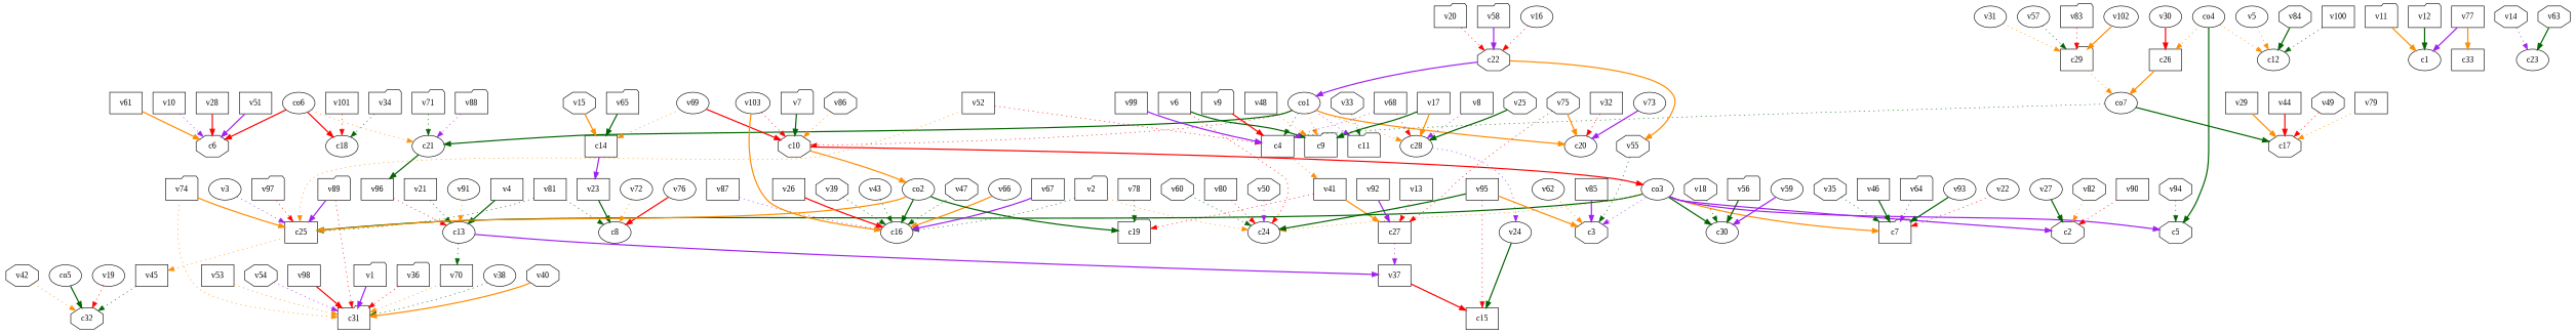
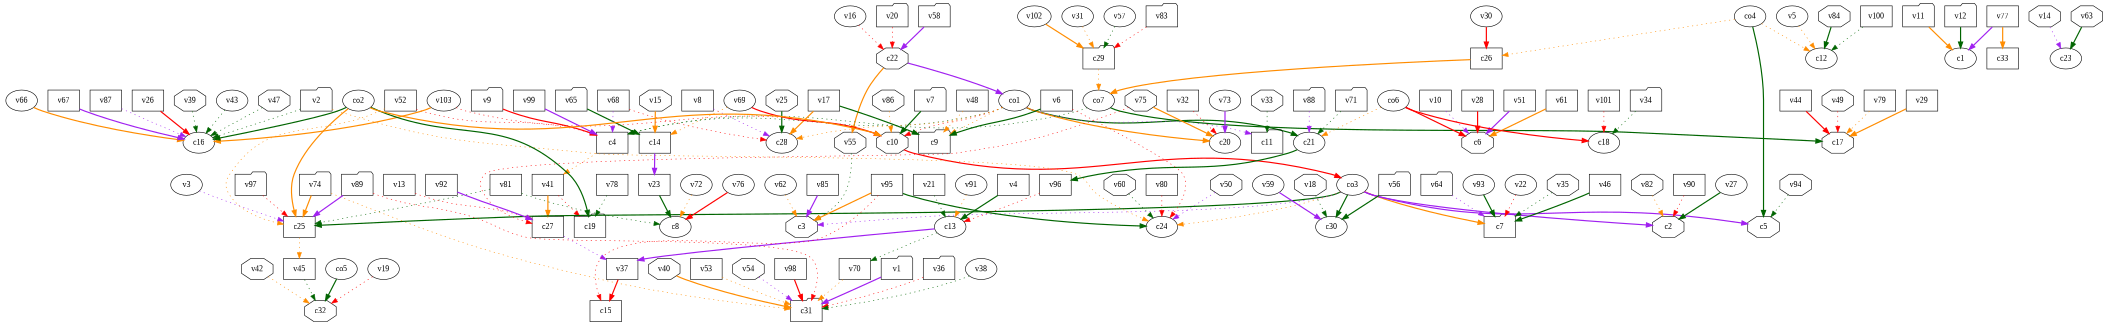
  strict digraph {
    fontname="Liberation Serif"
    node [fontname="Liberation Serif" shape=box]
    edge [color=darkgreen fontname="Liberation Serif" style=dotted weight=1]
    c4
    v41
    c27
    c19 [shape=folder]
    c10 [shape=octagon]
    co3 [shape=ellipse]
    c25
    c24 [shape=ellipse]
    c30 [shape=ellipse]
    c7 [shape=folder]
    c2 [shape=octagon]
    c3 [shape=octagon]
    c5 [shape=octagon]
    c13 [shape=ellipse]
    v37
    v70
    c15
    c31 [shape=folder]
    c14
    v23
    c8 [shape=ellipse]
    c21 [shape=ellipse]
    v96
    c22 [shape=octagon]
    v55 [shape=octagon]
    co1 [shape=ellipse]
    c28 [shape=ellipse]
    c9 [shape=folder]
    c20 [shape=ellipse]
    c11 [shape=folder]
    v45
    c32 [shape=octagon]
    co7 [shape=ellipse]
    c26
    c17 [shape=octagon]
-   v24 [shape=ellipse]
    c29 [shape=folder]
    v1 [shape=folder]
    v2 [shape=folder]
    c16 [shape=ellipse]
    v3 [shape=ellipse]
    v4
    v5 [shape=ellipse]
    c12 [shape=ellipse]
    v6
    v7 [shape=folder]
    v8
    v9 [shape=folder]
    c6 [shape=octagon]
    v10
    v11 [shape=folder]
    c1 [shape=ellipse]
    v12 [shape=folder]
    v13
    v14 [shape=octagon]
    c23 [shape=ellipse]
    v15 [shape=octagon]
    v16 [shape=ellipse]
    v17
    v18 [shape=octagon]
    v19 [shape=ellipse]
    v20 [shape=folder]
    v21
    v22 [shape=ellipse]
    v25 [shape=octagon]
    v26
    v27 [shape=ellipse]
    v28
    v29
    v30 [shape=ellipse]
    v31 [shape=ellipse]
    v32
    v33 [shape=octagon]
    v34 [shape=folder]
    c18 [shape=ellipse]
    v35 [shape=octagon]
    v36 [shape=folder]
    v38 [shape=ellipse]
    v39 [shape=octagon]
    v40 [shape=octagon]
    v42 [shape=octagon]
    v43 [shape=ellipse]
    v44
    v46
    v47 [shape=octagon]
    v48
    v49 [shape=octagon]
    v50 [shape=octagon]
    v51
    v52
    v53
    v54 [shape=octagon]
    v56 [shape=folder]
    v57 [shape=ellipse]
    v58 [shape=folder]
    v59 [shape=ellipse]
    v60 [shape=octagon]
    v61
    v62 [shape=ellipse]
    v63 [shape=octagon]
    v64 [shape=folder]
    v65 [shape=folder]
    v66 [shape=ellipse]
    v67
    v68
    v69 [shape=ellipse]
    v71 [shape=folder]
    v72 [shape=ellipse]
    v73 [shape=ellipse]
    v74 [shape=folder]
    v75 [shape=octagon]
    v76 [shape=ellipse]
    v77
    c33
    v78
    v79
    v80
    v81
    v82 [shape=octagon]
    v83 [shape=folder]
    v84 [shape=octagon]
    v85
    v86 [shape=octagon]
    v87
    v88 [shape=folder]
    v89 [shape=folder]
    v90
    v91 [shape=ellipse]
    v92
    v93 [shape=ellipse]
    v94 [shape=octagon]
    v95
    v97 [shape=folder]
    v98
    v99
    v100
    v101
    v102 [shape=ellipse]
    v103 [shape=ellipse]
    co2 [shape=ellipse]
    co4 [shape=ellipse]
    co5 [shape=ellipse]
    co6 [shape=ellipse]
    c4 -> v41 [color=darkorange]
    v41 -> c27 [color=darkorange style=bold]
    v41 -> c19 [color=red]
    c27 -> v37 [color=purple]
    c10 -> co3 [color=red style=bold]
    co3 -> c25 [style=bold]
    co3 -> c24 [color=darkorange]
    co3 -> c30 [style=bold]
    co3 -> c7 [color=darkorange style=bold]
    co3 -> c2 [color=purple style=bold]
    co3 -> c3 [color=purple]
    co3 -> c5 [color=purple style=bold]
    c25 -> v45 [color=darkorange]
    c13 -> v37 [color=purple style=bold]
    c13 -> v70
    v37 -> c15 [color=red style=bold]
    v70 -> c31 [color=darkorange]
    c14 -> v23 [color=purple style=bold]
    v23 -> c8 [style=bold]
    c21 -> v96 [style=bold]
    v96 -> c13 [color=red]
    c22 -> v55 [color=darkorange style=bold]
    c22 -> co1 [color=purple style=bold]
    v55 -> c3
    co1 -> c4
    co1 -> c10 [color=red]
    co1 -> c21 [style=bold]
    co1 -> c28 [color=darkorange]
    co1 -> c9 [color=darkorange]
    co1 -> c20 [color=darkorange style=bold]
    co1 -> c11 [color=purple]
-   c28 -> v24 [color=purple]
    v45 -> c32
    co7 -> c4
    co7 -> c17 [style=bold]
    c26 -> co7 [color=darkorange style=bold]
-   v24 -> c15 [style=bold]
    c29 -> co7 [color=darkorange]
    v1 -> c31 [color=purple style=bold]
    v2 -> c24 [color=darkorange]
    v2 -> c16
    v3 -> c25 [color=purple]
    v4 -> c13 [style=bold]
    v5 -> c12 [color=darkorange]
    v6 -> c24 [color=red]
    v6 -> c9 [style=bold]
    v7 -> c10 [style=bold]
    v8 -> c28 [color=purple]
    v9 -> c4 [color=red style=bold]
    v10 -> c6 [color=purple]
    v11 -> c1 [color=darkorange style=bold]
    v12 -> c1 [style=bold]
    v13 -> c27 [color=red]
    v14 -> c23 [color=purple]
    v15 -> c14 [color=darkorange style=bold]
    v16 -> c22 [color=red]
    v17 -> c28 [color=darkorange style=bold]
    v17 -> c9 [style=bold]
    v18 -> c30
    v19 -> c32 [color=red]
    v20 -> c22 [color=red]
    v21 -> c13
    v22 -> c7 [color=red]
    v25 -> c28 [style=bold]
    v26 -> c16 [color=red style=bold]
    v27 -> c2 [style=bold]
    v28 -> c6 [color=red style=bold]
    v29 -> c17 [color=darkorange style=bold]
    v30 -> c26 [color=red style=bold]
    v31 -> c29 [color=darkorange]
    v32 -> c20 [color=red]
    v33 -> c11
    v34 -> c18
    v35 -> c7
    v36 -> c31 [color=red]
    v38 -> c31
    v39 -> c16
    v40 -> c31 [color=darkorange style=bold]
    v42 -> c32 [color=darkorange]
    v43 -> c16
    v44 -> c17 [color=red style=bold]
    v46 -> c7 [style=bold]
    v47 -> c16
    v48 -> c9 [color=darkorange]
    v49 -> c17 [color=red]
    v50 -> c24 [color=purple]
    v51 -> c6 [color=purple style=bold]
    v52 -> c4 [color=red]
    v52 -> c25 [color=darkorange]
    v53 -> c31 [color=darkorange]
    v54 -> c31 [color=purple]
    v56 -> c30 [style=bold]
    v57 -> c29
    v58 -> c22 [color=purple style=bold]
    v59 -> c30 [color=purple style=bold]
    v60 -> c24
    v61 -> c6 [color=darkorange style=bold]
    v62 -> c3 [color=darkorange]
    v63 -> c23 [style=bold]
    v64 -> c7 [color=purple]
    v65 -> c14 [style=bold]
    v66 -> c16 [color=darkorange style=bold]
    v67 -> c16 [color=purple style=bold]
    v68 -> c4 [color=purple]
    v68 -> c28 [color=red]
    v69 -> c10 [color=red style=bold]
    v69 -> c14 [color=darkorange]
    v71 -> c21
    v72 -> c8 [color=darkorange]
    v73 -> c20 [color=purple style=bold]
    v74 -> c25 [color=darkorange style=bold]
    v74 -> c31 [color=darkorange]
    v75 -> c27 [color=red]
    v75 -> c20 [color=darkorange style=bold]
    v76 -> c8 [color=red style=bold]
    v77 -> c1 [color=purple style=bold]
    v77 -> c33 [color=darkorange style=bold]
    v78 -> c19
    v79 -> c17 [color=darkorange]
    v80 -> c24 [color=red]
    v81 -> c25
    v81 -> c8
    v82 -> c2 [color=darkorange]
    v83 -> c29 [color=red]
    v84 -> c12 [style=bold]
    v85 -> c3 [color=purple style=bold]
    v86 -> c10 [color=darkorange]
    v87 -> c16 [color=purple]
    v88 -> c21 [color=purple]
    v89 -> c25 [color=purple style=bold]
    v89 -> c31 [color=red]
    v90 -> c2 [color=red]
    v91 -> c13 [color=darkorange]
    v92 -> c27 [color=purple style=bold]
    v93 -> c7 [style=bold]
    v94 -> c5
    v95 -> c24 [style=bold]
    v95 -> c3 [color=darkorange style=bold]
    v95 -> c15 [color=red]
    v97 -> c25 [color=red]
    v98 -> c31 [color=red style=bold]
    v99 -> c4 [color=purple style=bold]
    v100 -> c12
    v101 -> c18 [color=red]
    v102 -> c29 [color=darkorange style=bold]
    v103 -> c10 [color=red]
    v103 -> c16 [color=darkorange style=bold]
    co2 -> c19 [style=bold]
-   c10 -> co2 [color=darkorange style=bold]
+   co2 -> c10 [color=darkorange style=bold]
    co2 -> c25 [color=darkorange style=bold]
    co2 -> c16 [style=bold]
    co4 -> c5 [style=bold]
    co4 -> c26 [color=darkorange]
    co4 -> c12 [color=darkorange]
    co5 -> c32 [style=bold]
    co6 -> c21 [color=darkorange]
    co6 -> c6 [color=red style=bold]
    co6 -> c18 [color=red style=bold]
  }
